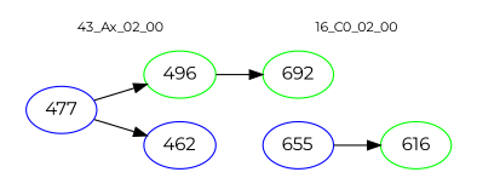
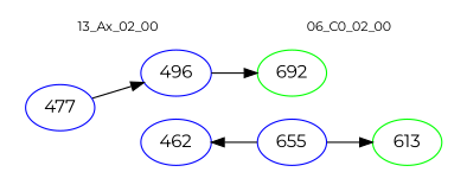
  digraph {
    fontname=Montserrat
    rankdir=LR
    node [color=blue fontname=Montserrat]
    edge [color=black fontname=Montserrat]
    n1 [label=477]
    n2 [label=462]
-   n3 [color=green label=496]
+   n3 [label=496]
    n4 [label=655]
-   n5 [color=green label=616]
+   n5 [color=green label=613]
    n6 [color=green label=692]
    subgraph cluster_1 {
      color=white
      fontsize=10
-     label="43_Ax_02_00"
+     label="13_Ax_02_00"
      n1
      n2
      n3
    }
    subgraph cluster_2 {
      color=white
      fontsize=10
-     label="16_C0_02_00"
+     label="06_C0_02_00"
      n4
      n5
      n6
    }
-   n1 -> n2
+   n4 -> n2
    n1 -> n3
    n3 -> n6
    n4 -> n5
  }
